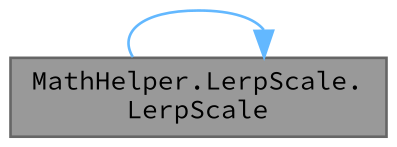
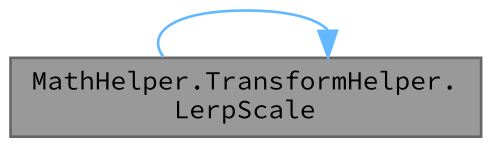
  digraph {
    rankdir=LR
    fontname="Source Code Pro"
-   n1 [color=gray40 fillcolor=grey60 fontcolor=black fontname="Source Code Pro" fontsize=10 height=0.2 label="MathHelper.LerpScale.\lLerpScale" shape=box style=filled width=0.4]
+   n1 [color=gray40 fillcolor=grey60 fontcolor=black fontname="Source Code Pro" fontsize=10 height=0.2 label="MathHelper.TransformHelper.\lLerpScale" shape=box style=filled width=0.4]
    n1 -> n1 [color=steelblue1 fontname="Source Code Pro" fontsize=10 labelfontname=Helvetica labelfontsize=10 style=solid]
  }
